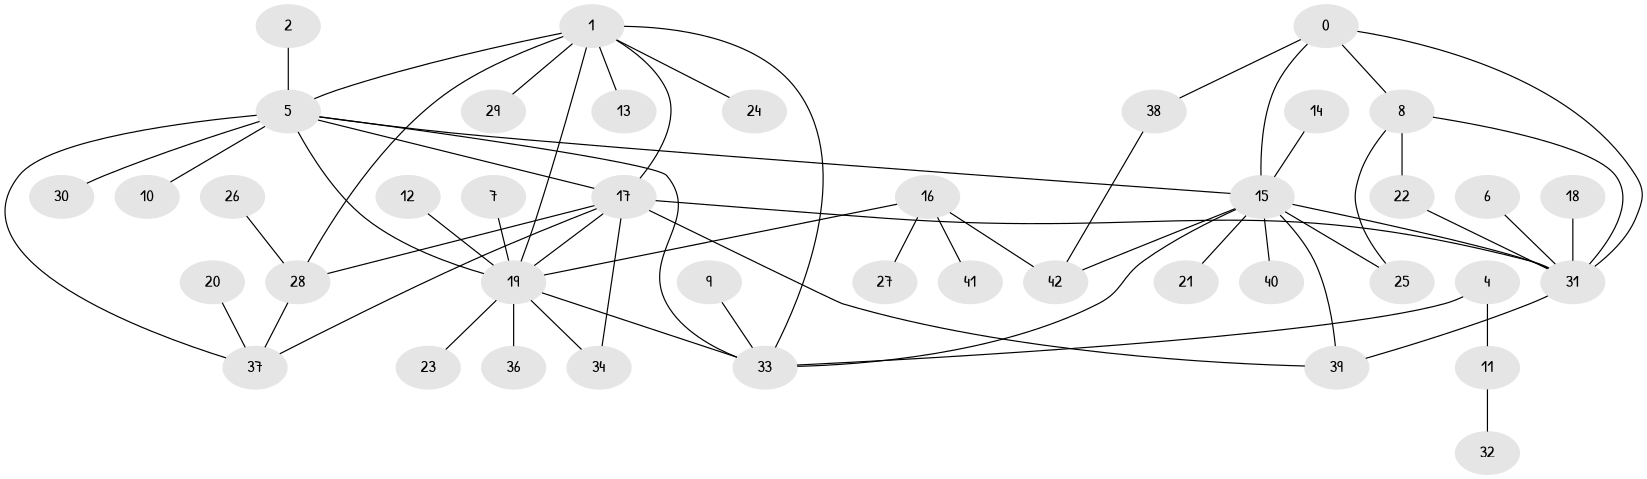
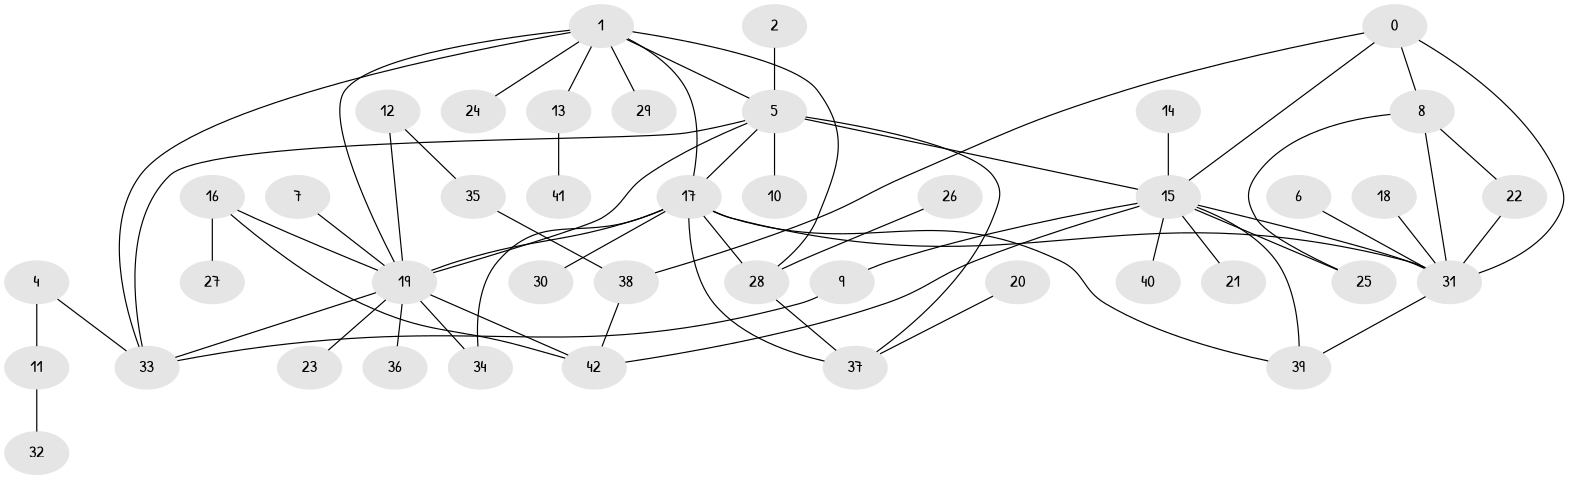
  graph {
    fontname="Patrick Hand"
    node [color=gray90 fontname="Patrick Hand" style=filled]
    edge [fontname="Patrick Hand" weight=1.0]
    1
    5
    13
    17
    19
    24
    28
    29
    33
    15
    10
    30
    37
    31
    39
    34
    42
    23
    36
    2
    n21 [label=0]
    8
    38
    22
    25
    21
    40
    4
    11
    32
    6
    7
    9
    12
+   35
    14
    16
    27
    41
    18
    20
    26
    1 -- 5
    1 -- 13
    1 -- 17
    1 -- 19
    1 -- 24
    1 -- 28
    1 -- 29
    1 -- 33
    5 -- 17
    5 -- 19 [weight=2.0]
    5 -- 33
    5 -- 15
    5 -- 10
-   5 -- 30
+   17 -- 30
    5 -- 37
    17 -- 19
    17 -- 28
    17 -- 37
    17 -- 31
    17 -- 39
    17 -- 34
    19 -- 33
    19 -- 34
+   19 -- 42
    19 -- 23
    19 -- 36
    28 -- 37
-   15 -- 33
+   15 -- 9
    15 -- 31
    15 -- 39
    15 -- 42
    15 -- 25
    15 -- 21
    15 -- 40
    31 -- 39
    2 -- 5
    n21 -- 15
    n21 -- 31
    n21 -- 8
    n21 -- 38
    8 -- 31
    8 -- 22
    8 -- 25
    38 -- 42
    22 -- 31
    4 -- 33
    4 -- 11
    11 -- 32
    6 -- 31
    7 -- 19
    9 -- 33
    12 -- 19
+   12 -- 35
+   35 -- 38
    14 -- 15
    16 -- 19
    16 -- 42
    16 -- 27
-   16 -- 41
+   13 -- 41
    18 -- 31
    20 -- 37
    26 -- 28
  }
